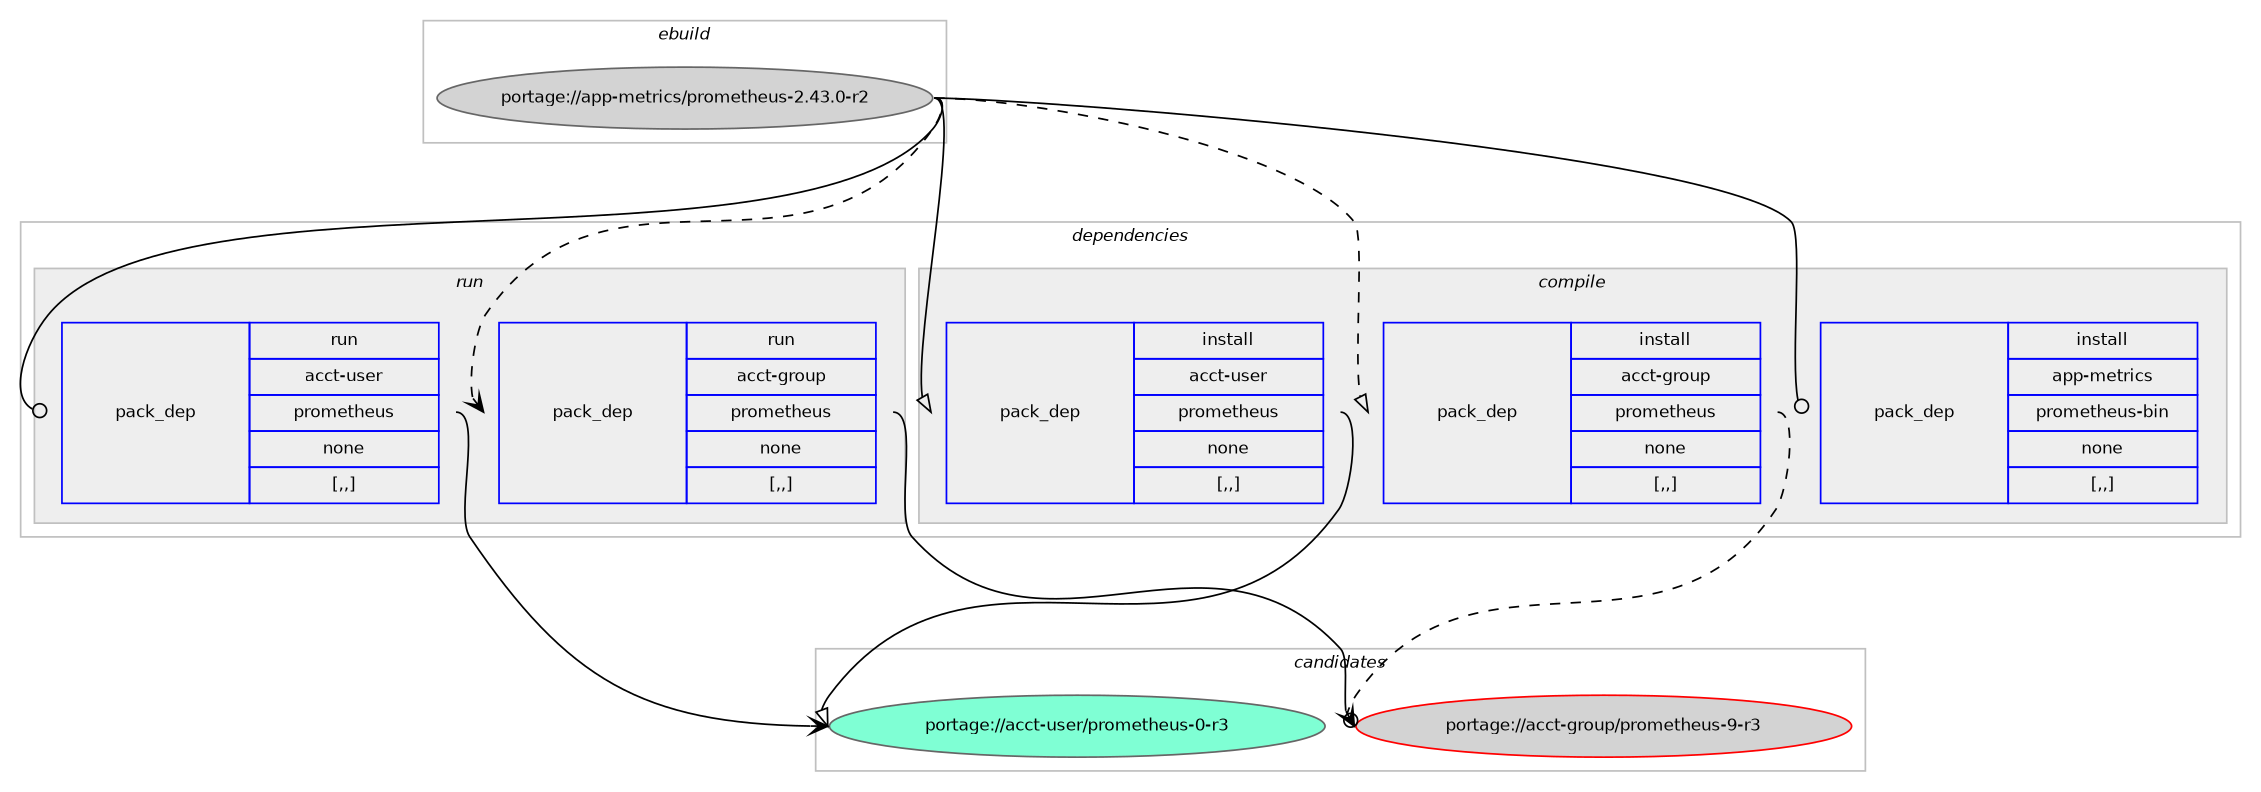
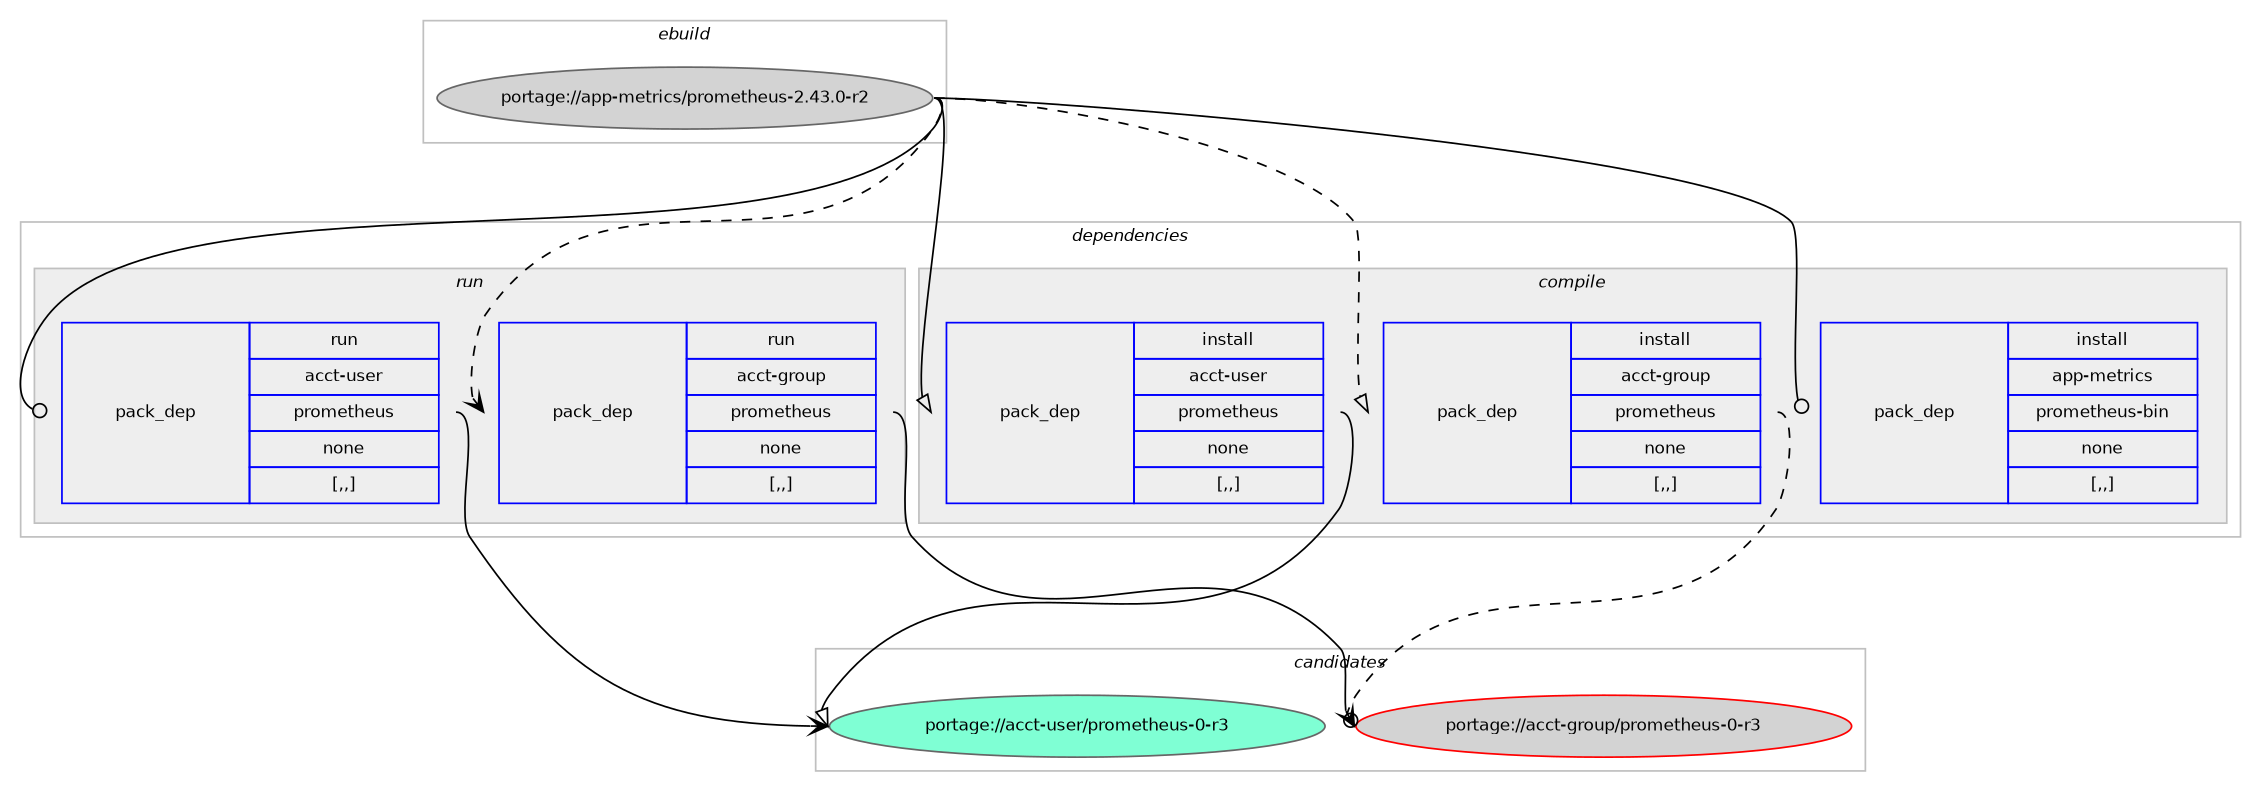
  digraph {
    compound=true
    concentrate=true
    fontname=Helvetica
    fontsize=10
    newrank=true
    rankdir=TB
    ranksep=1.5
    node [color=blue fontname=Helvetica fontsize=10 shape=none]
    edge [arrowhead=onormal headport=w style=solid tailport=e weight=20]
    n1 [color=gray40 label="portage://app-metrics/prometheus-2.43.0-r2" width=4 style=filled fillcolor=lightgrey shape=""]
    n2 [label=<<TABLE BORDER="0" CELLBORDER="1" CELLSPACING="0" CELLPADDING="4" WIDTH="220"><TR><TD ROWSPAN="6" CELLPADDING="30">pack_dep</TD></TR><TR><TD WIDTH="110">install</TD></TR><TR><TD>acct-group</TD></TR><TR><TD>prometheus</TD></TR><TR><TD>none</TD></TR><TR><TD>[,,]</TD></TR></TABLE>>]
    n3 [label=<<TABLE BORDER="0" CELLBORDER="1" CELLSPACING="0" CELLPADDING="4" WIDTH="220"><TR><TD ROWSPAN="6" CELLPADDING="30">pack_dep</TD></TR><TR><TD WIDTH="110">install</TD></TR><TR><TD>acct-user</TD></TR><TR><TD>prometheus</TD></TR><TR><TD>none</TD></TR><TR><TD>[,,]</TD></TR></TABLE>>]
    n4 [label=<<TABLE BORDER="0" CELLBORDER="1" CELLSPACING="0" CELLPADDING="4" WIDTH="220"><TR><TD ROWSPAN="6" CELLPADDING="30">pack_dep</TD></TR><TR><TD WIDTH="110">install</TD></TR><TR><TD>app-metrics</TD></TR><TR><TD>prometheus-bin</TD></TR><TR><TD>none</TD></TR><TR><TD>[,,]</TD></TR></TABLE>>]
    n5 [label=<<TABLE BORDER="0" CELLBORDER="1" CELLSPACING="0" CELLPADDING="4" WIDTH="220"><TR><TD ROWSPAN="6" CELLPADDING="30">pack_dep</TD></TR><TR><TD WIDTH="110">run</TD></TR><TR><TD>acct-group</TD></TR><TR><TD>prometheus</TD></TR><TR><TD>none</TD></TR><TR><TD>[,,]</TD></TR></TABLE>>]
    n6 [label=<<TABLE BORDER="0" CELLBORDER="1" CELLSPACING="0" CELLPADDING="4" WIDTH="220"><TR><TD ROWSPAN="6" CELLPADDING="30">pack_dep</TD></TR><TR><TD WIDTH="110">run</TD></TR><TR><TD>acct-user</TD></TR><TR><TD>prometheus</TD></TR><TR><TD>none</TD></TR><TR><TD>[,,]</TD></TR></TABLE>>]
-   n7 [color=red label="portage://acct-group/prometheus-9-r3" width=4 style=filled fillcolor=lightgrey shape=""]
+   n7 [color=red label="portage://acct-group/prometheus-0-r3" width=4 style=filled fillcolor=lightgrey shape=""]
    n8 [color=gray40 label="portage://acct-user/prometheus-0-r3" width=4 style=filled fillcolor=aquamarine shape=""]
    subgraph cluster_1 {
      color=gray
      label=<<i>ebuild</i>>
      n1
    }
    subgraph cluster_2 {
      color=gray
      label=<<i>dependencies</i>>
      subgraph cluster_3 {
        color=gray
        fillcolor="#eeeeee"
        label=<<i>compile</i>>
        style=filled
        subgraph sub_4 {
          color=gray
          fillcolor="#eeeeee"
          label=<<i>compile</i>>
          style=filled
          n2
        }
        subgraph sub_5 {
          color=gray
          fillcolor="#eeeeee"
          label=<<i>compile</i>>
          style=filled
          n3
        }
        subgraph sub_6 {
          color=gray
          fillcolor="#eeeeee"
          label=<<i>compile</i>>
          style=filled
          n4
        }
      }
      subgraph cluster_7 {
        color=gray
        fillcolor="#eeeeee"
        label=<<i>compile and run</i>>
        style=filled
      }
      subgraph cluster_8 {
        color=gray
        fillcolor="#eeeeee"
        label=<<i>run</i>>
        style=filled
        subgraph sub_9 {
          color=gray
          fillcolor="#eeeeee"
          label=<<i>run</i>>
          style=filled
          n5
        }
        subgraph sub_10 {
          color=gray
          fillcolor="#eeeeee"
          label=<<i>run</i>>
          style=filled
          n6
        }
      }
    }
    subgraph cluster_11 {
      color=gray
      label=<<i>candidates</i>>
      rank=same
      subgraph sub_12 {
        color=black
        label=<<i>candidates</i>>
        nodesep=1
        rank=same
        n7
      }
      subgraph sub_13 {
        color=black
        label=<<i>candidates</i>>
        nodesep=1
        rank=same
        n8
      }
      subgraph sub_14 {
        color=black
        label=<<i>candidates</i>>
        nodesep=1
        rank=same
      }
      subgraph sub_15 {
        color=black
        label=<<i>candidates</i>>
        nodesep=1
        rank=same
        n7
      }
      subgraph sub_16 {
        color=black
        label=<<i>candidates</i>>
        nodesep=1
        rank=same
        n8
      }
    }
    n1 -> n2 [style=dashed]
    n1 -> n3
    n1 -> n4 [arrowhead=odot]
    n1 -> n5 [arrowhead=vee style=dashed]
    n1 -> n6 [arrowhead=odot]
    n2 -> n7 [arrowhead=odot style=dashed weight=100]
    n3 -> n8 [weight=100]
    n5 -> n7 [arrowhead=vee weight=100]
    n6 -> n8 [arrowhead=vee weight=100]
  }
